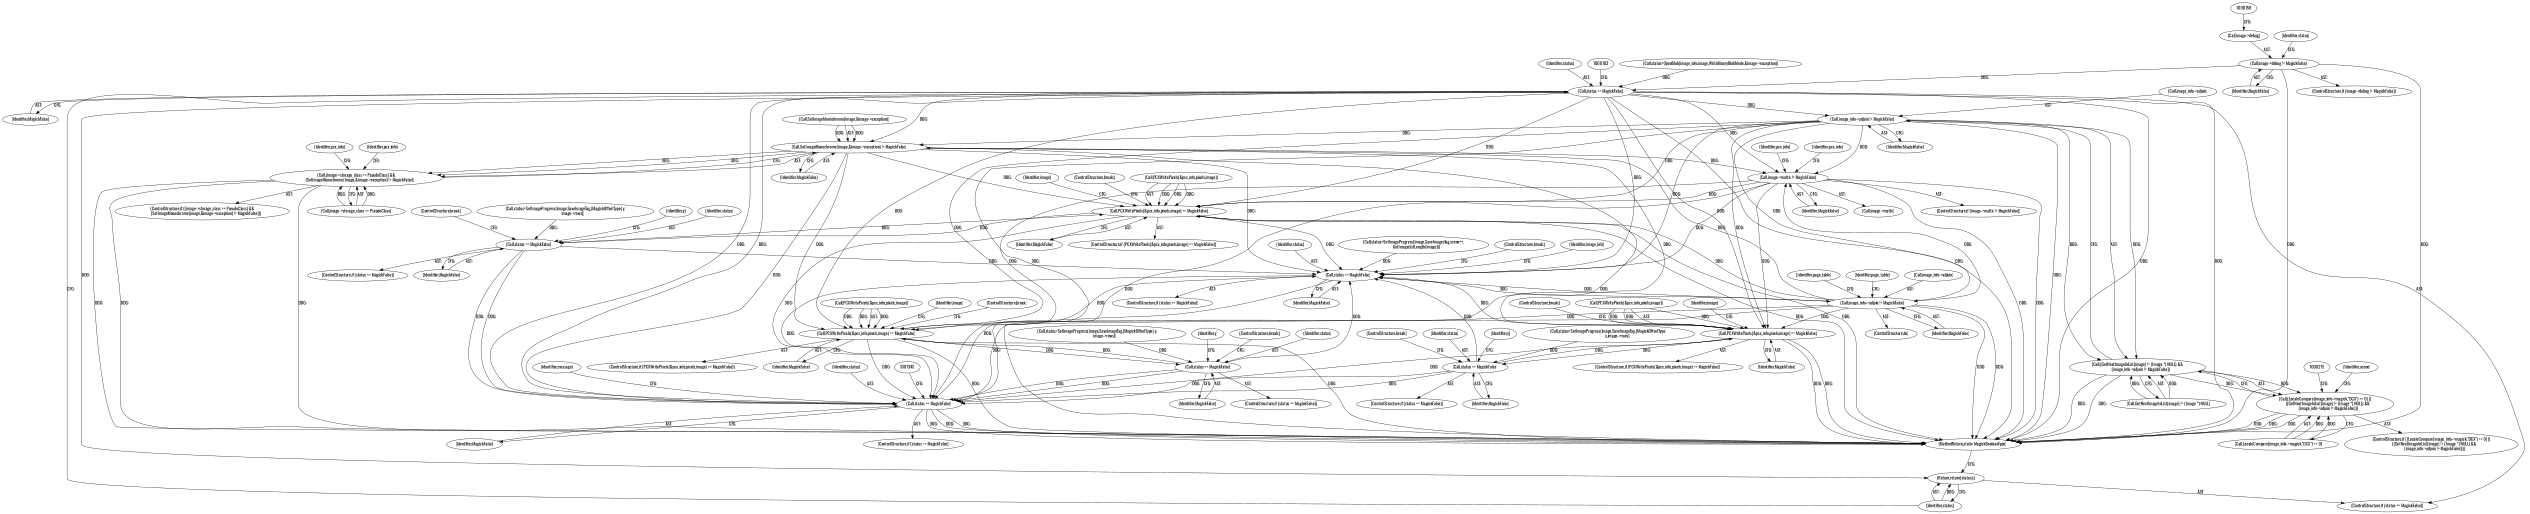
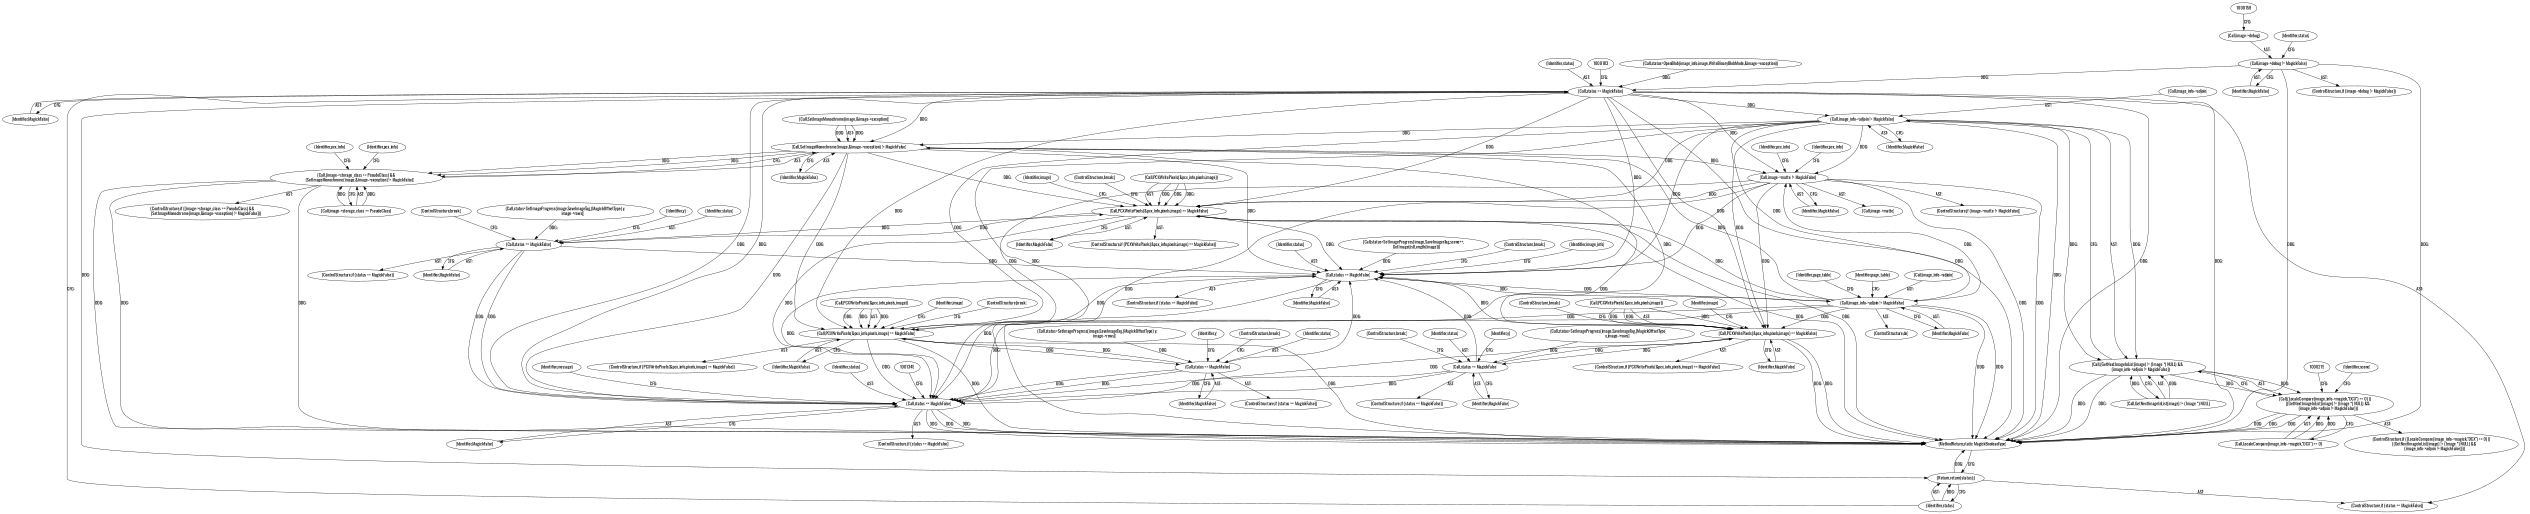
  digraph {
    fontname=Oswald
    node [fontname=Oswald]
    edge [fontname=Oswald]
    n1 [label="(Call,image->debug != MagickFalse)"]
    n2 [label="(Call,status == MagickFalse)"]
    n3 [label="(Identifier,MagickFalse)"]
    n4 [label="(ControlStructure,if (image->debug != MagickFalse))"]
    n5 [label="(MethodReturn,static MagickBooleanType)"]
    n6 [label="(Return,return(status);)"]
    n7 [label="(Call,image_info->adjoin != MagickFalse)"]
    n8 [label="(Call,SetImageMonochrome(image,&image->exception) != MagickFalse)"]
    n9 [label="(Call,image->matte != MagickFalse)"]
    n10 [label="(Call,PCXWritePixels(&pcx_info,pixels,image) == MagickFalse)"]
    n11 [label="(Call,status == MagickFalse)"]
    n12 [label="(Call,PCXWritePixels(&pcx_info,pixels,image) == MagickFalse)"]
    n13 [label="(Call,status == MagickFalse)"]
    n14 [label="(Call,PCXWritePixels(&pcx_info,pixels,image) == MagickFalse)"]
    n15 [label="(Identifier,MagickFalse)"]
    n16 [label="(ControlStructure,if (status == MagickFalse))"]
    n17 [label="(Identifier,status)"]
    n18 [label="(Call,(GetNextImageInList(image) != (Image *) NULL) &&\n       (image_info->adjoin != MagickFalse))"]
    n19 [label="(Call,image_info->adjoin != MagickFalse)"]
    n20 [label="(Identifier,MagickFalse)"]
    n21 [label="(Call,(image->storage_class == PseudoClass) &&\n        (SetImageMonochrome(image,&image->exception) != MagickFalse))"]
    n22 [label="(Identifier,MagickFalse)"]
    n23 [label="(ControlStructure,if (image->matte != MagickFalse))"]
    n24 [label="(Identifier,MagickFalse)"]
    n25 [label="(Call,image->matte)"]
    n26 [label="(Call,status == MagickFalse)"]
    n27 [label="(Identifier,MagickFalse)"]
    n28 [label="(ControlStructure,if (PCXWritePixels(&pcx_info,pixels,image) == MagickFalse))"]
    n29 [label="(Identifier,MagickFalse)"]
    n30 [label="(ControlStructure,if (status == MagickFalse))"]
    n31 [label="(Call,status == MagickFalse)"]
    n32 [label="(Identifier,MagickFalse)"]
    n33 [label="(ControlStructure,if (PCXWritePixels(&pcx_info,pixels,image) == MagickFalse))"]
    n34 [label="(Identifier,MagickFalse)"]
    n35 [label="(ControlStructure,if (status == MagickFalse))"]
    n36 [label="(Call,status == MagickFalse)"]
    n37 [label="(ControlStructure,if (PCXWritePixels(&pcx_info,pixels,image) == MagickFalse))"]
    n38 [label="(Identifier,MagickFalse)"]
    n39 [label="(Call,(LocaleCompare(image_info->magick,\"DCX\") == 0) ||\n      ((GetNextImageInList(image) != (Image *) NULL) &&\n       (image_info->adjoin != MagickFalse)))"]
    n40 [label="(Call,GetNextImageInList(image) != (Image *) NULL)"]
    n41 [label="(ControlStructure,do)"]
    n42 [label="(Identifier,MagickFalse)"]
    n43 [label="(Call,LocaleCompare(image_info->magick,\"DCX\") == 0)"]
    n44 [label="(ControlStructure,if ((LocaleCompare(image_info->magick,\"DCX\") == 0) ||\n      ((GetNextImageInList(image) != (Image *) NULL) &&\n       (image_info->adjoin != MagickFalse))))"]
    n45 [label="(ControlStructure,if ((image->storage_class == PseudoClass) &&\n        (SetImageMonochrome(image,&image->exception) != MagickFalse)))"]
    n46 [label="(Call,image->storage_class == PseudoClass)"]
    n47 [label="(Identifier,MagickFalse)"]
    n48 [label="(ControlStructure,if (status == MagickFalse))"]
    n49 [label="(ControlStructure,if (status == MagickFalse))"]
    n50 [label="(Identifier,MagickFalse)"]
    n51 [label="(Identifier,MagickFalse)"]
    n52 [label="(ControlStructure,if (status == MagickFalse))"]
    n53 [label="(Call,status=SetImageProgress(image,SaveImagesTag,scene++,\n      GetImageListLength(image)))"]
    n54 [label="(Identifier,page_table)"]
    n55 [label="(Identifier,y)"]
    n56 [label="(Identifier,status)"]
    n57 [label="(Call,PCXWritePixels(&pcx_info,pixels,image))"]
    n58 [label="(Identifier,page_table)"]
    n59 [label="(Call,status=SetImageProgress(image,SaveImageTag,(MagickOffsetType) y,\n                image->rows))"]
    n60 [label="(Call,PCXWritePixels(&pcx_info,pixels,image))"]
    n61 [label="(Call,status=OpenBlob(image_info,image,WriteBinaryBlobMode,&image->exception))"]
    n62 [label="(ControlStructure,break;)"]
    n63 [label="(ControlStructure,break;)"]
    n64 [label="(Identifier,message)"]
    n65 [label="(Call,status=SetImageProgress(image,SaveImageTag,(MagickOffsetType)\n                    y,image->rows))"]
    n66 [label="(Identifier,y)"]
    n67 [label="(ControlStructure,break;)"]
    n68 [label="(Identifier,pcx_info)"]
    n69 [label="(Identifier,scene)"]
    n70 [label="(Call,image->debug)"]
    n71 [label="(ControlStructure,break;)"]
    n72 [label="(ControlStructure,break;)"]
    n73 [label="(Call,image_info->adjoin)"]
    n74 [label="(Identifier,image)"]
    n75 [label="(Call,SetImageMonochrome(image,&image->exception))"]
    n76 [label="(Call,status=SetImageProgress(image,SaveImageTag,(MagickOffsetType) y,\n                image->rows))"]
    n77 [label="(Identifier,status)"]
    n78 [label="(Call,PCXWritePixels(&pcx_info,pixels,image))"]
    n79 [label="(Identifier,status)"]
    n80 [label="(Identifier,image)"]
    n81 [label="(ControlStructure,break;)"]
    n82 [label="(Identifier,image_info)"]
    n83 [label="(ControlStructure,break;)"]
    n84 [label="(Call,image_info->adjoin)"]
    n85 [label="(Identifier,status)"]
    n86 [label="(Identifier,pcx_info)"]
    n87 [label="(Identifier,pcx_info)"]
    n88 [label="(Identifier,status)"]
    n89 [label="(Identifier,status)"]
    n90 [label="(Identifier,y)"]
    n91 [label="(Identifier,status)"]
    n92 [label="(Identifier,image)"]
    n93 [label="(Identifier,pcx_info)"]
    1000158
    1000183
    1000215
    1001345
    n1 -> n2 [label="DDG: "]
    n1 -> n3 [label="CFG: "]
    n1 -> n4 [label="AST: "]
    n1 -> n5 [label="DDG: "]
    n1 -> n5 [label="DDG: "]
    n2 -> n5 [label="DDG: "]
    n2 -> n5 [label="DDG: "]
    n2 -> n5 [label="DDG: "]
    n2 -> n6 [label="DDG: "]
    n2 -> n7 [label="DDG: "]
    n2 -> n8 [label="DDG: "]
    n2 -> n9 [label="DDG: "]
    n2 -> n10 [label="DDG: "]
    n2 -> n11 [label="DDG: "]
    n2 -> n12 [label="DDG: "]
    n2 -> n13 [label="DDG: "]
    n2 -> n13 [label="DDG: "]
    n2 -> n14 [label="DDG: "]
    n2 -> n15 [label="CFG: "]
    n2 -> n16 [label="AST: "]
    n3 -> n1 [label="AST: "]
    n5 -> n6 [label="CFG: "]
+   n6 -> n5 [label="DDG: "]
    n6 -> n16 [label="AST: "]
    n6 -> n17 [label="CFG: "]
    n7 -> n5 [label="DDG: "]
    n7 -> n8 [label="DDG: "]
    n7 -> n9 [label="DDG: "]
    n7 -> n10 [label="DDG: "]
    n7 -> n11 [label="DDG: "]
    n7 -> n12 [label="DDG: "]
    n7 -> n13 [label="DDG: "]
    n7 -> n14 [label="DDG: "]
    n7 -> n18 [label="AST: "]
    n7 -> n18 [label="DDG: "]
    n7 -> n18 [label="DDG: "]
    n7 -> n19 [label="DDG: "]
    n7 -> n20 [label="CFG: "]
    n8 -> n5 [label="DDG: "]
    n8 -> n9 [label="DDG: "]
    n8 -> n10 [label="DDG: "]
    n8 -> n11 [label="DDG: "]
    n8 -> n12 [label="DDG: "]
    n8 -> n13 [label="DDG: "]
    n8 -> n14 [label="DDG: "]
    n8 -> n21 [label="AST: "]
    n8 -> n21 [label="DDG: "]
    n8 -> n21 [label="DDG: "]
    n8 -> n22 [label="CFG: "]
    n9 -> n5 [label="DDG: "]
    n9 -> n5 [label="DDG: "]
    n9 -> n10 [label="DDG: "]
    n9 -> n11 [label="DDG: "]
    n9 -> n12 [label="DDG: "]
    n9 -> n13 [label="DDG: "]
    n9 -> n14 [label="DDG: "]
    n9 -> n23 [label="AST: "]
    n9 -> n24 [label="CFG: "]
    n9 -> n25 [label="AST: "]
    n10 -> n5 [label="DDG: "]
    n10 -> n5 [label="DDG: "]
    n10 -> n11 [label="DDG: "]
    n10 -> n13 [label="DDG: "]
    n10 -> n26 [label="DDG: "]
    n10 -> n27 [label="CFG: "]
    n10 -> n28 [label="AST: "]
    n11 -> n13 [label="DDG: "]
    n11 -> n13 [label="DDG: "]
    n11 -> n19 [label="DDG: "]
    n11 -> n29 [label="CFG: "]
    n11 -> n30 [label="AST: "]
    n12 -> n5 [label="DDG: "]
    n12 -> n5 [label="DDG: "]
    n12 -> n11 [label="DDG: "]
    n12 -> n13 [label="DDG: "]
    n12 -> n31 [label="DDG: "]
    n12 -> n32 [label="CFG: "]
    n12 -> n33 [label="AST: "]
    n13 -> n5 [label="DDG: "]
    n13 -> n5 [label="DDG: "]
    n13 -> n5 [label="DDG: "]
    n13 -> n34 [label="CFG: "]
    n13 -> n35 [label="AST: "]
    n14 -> n5 [label="DDG: "]
    n14 -> n5 [label="DDG: "]
    n14 -> n11 [label="DDG: "]
    n14 -> n13 [label="DDG: "]
    n14 -> n36 [label="DDG: "]
    n14 -> n37 [label="AST: "]
    n14 -> n38 [label="CFG: "]
    n15 -> n2 [label="AST: "]
    n17 -> n2 [label="CFG: "]
    n17 -> n6 [label="AST: "]
    n17 -> n6 [label="DDG: "]
    n18 -> n5 [label="DDG: "]
    n18 -> n5 [label="DDG: "]
    n18 -> n7 [label="CFG: "]
    n18 -> n39 [label="AST: "]
    n18 -> n39 [label="DDG: "]
    n18 -> n39 [label="DDG: "]
    n18 -> n40 [label="CFG: "]
    n19 -> n5 [label="DDG: "]
    n19 -> n5 [label="DDG: "]
    n19 -> n8 [label="DDG: "]
    n19 -> n9 [label="DDG: "]
    n19 -> n10 [label="DDG: "]
    n19 -> n11 [label="DDG: "]
    n19 -> n12 [label="DDG: "]
    n19 -> n13 [label="DDG: "]
    n19 -> n14 [label="DDG: "]
    n19 -> n41 [label="AST: "]
    n19 -> n42 [label="CFG: "]
    n20 -> n7 [label="AST: "]
    n21 -> n5 [label="DDG: "]
    n21 -> n5 [label="DDG: "]
    n21 -> n5 [label="DDG: "]
    n21 -> n8 [label="CFG: "]
    n21 -> n45 [label="AST: "]
    n21 -> n46 [label="CFG: "]
    n22 -> n8 [label="AST: "]
    n24 -> n9 [label="AST: "]
    n26 -> n10 [label="DDG: "]
    n26 -> n11 [label="DDG: "]
    n26 -> n13 [label="DDG: "]
    n26 -> n13 [label="DDG: "]
    n26 -> n47 [label="CFG: "]
    n26 -> n48 [label="AST: "]
    n27 -> n10 [label="AST: "]
    n29 -> n11 [label="AST: "]
    n31 -> n11 [label="DDG: "]
    n31 -> n12 [label="DDG: "]
    n31 -> n13 [label="DDG: "]
    n31 -> n13 [label="DDG: "]
    n31 -> n49 [label="AST: "]
    n31 -> n50 [label="CFG: "]
    n32 -> n12 [label="AST: "]
    n34 -> n13 [label="AST: "]
    n36 -> n11 [label="DDG: "]
    n36 -> n13 [label="DDG: "]
    n36 -> n13 [label="DDG: "]
    n36 -> n14 [label="DDG: "]
    n36 -> n51 [label="CFG: "]
    n36 -> n52 [label="AST: "]
    n38 -> n14 [label="AST: "]
    n39 -> n5 [label="DDG: "]
    n39 -> n5 [label="DDG: "]
    n39 -> n5 [label="DDG: "]
    n39 -> n18 [label="CFG: "]
    n39 -> n43 [label="CFG: "]
    n39 -> n44 [label="AST: "]
    n40 -> n18 [label="AST: "]
    n40 -> n18 [label="DDG: "]
    n40 -> n18 [label="DDG: "]
    n42 -> n19 [label="AST: "]
    n43 -> n39 [label="AST: "]
    n43 -> n39 [label="DDG: "]
    n43 -> n39 [label="DDG: "]
    n46 -> n21 [label="AST: "]
    n46 -> n21 [label="DDG: "]
    n46 -> n21 [label="DDG: "]
    n47 -> n26 [label="AST: "]
    n50 -> n31 [label="AST: "]
    n51 -> n36 [label="AST: "]
    n53 -> n11 [label="DDG: "]
    n54 -> n19 [label="CFG: "]
    n55 -> n26 [label="CFG: "]
    n56 -> n31 [label="AST: "]
    n57 -> n14 [label="AST: "]
    n57 -> n14 [label="DDG: "]
    n57 -> n14 [label="DDG: "]
    n57 -> n14 [label="DDG: "]
    n58 -> n19 [label="CFG: "]
    n59 -> n31 [label="DDG: "]
    n60 -> n12 [label="AST: "]
    n60 -> n12 [label="DDG: "]
    n60 -> n12 [label="DDG: "]
    n60 -> n12 [label="DDG: "]
    n61 -> n2 [label="DDG: "]
    n62 -> n10 [label="CFG: "]
    n63 -> n26 [label="CFG: "]
    n64 -> n13 [label="CFG: "]
    n65 -> n36 [label="DDG: "]
    n66 -> n31 [label="CFG: "]
    n67 -> n31 [label="CFG: "]
    n68 -> n21 [label="CFG: "]
    n69 -> n39 [label="CFG: "]
    n70 -> n1 [label="AST: "]
    n71 -> n11 [label="CFG: "]
    n72 -> n36 [label="CFG: "]
    n73 -> n7 [label="AST: "]
    n74 -> n12 [label="CFG: "]
    n75 -> n8 [label="AST: "]
    n75 -> n8 [label="DDG: "]
    n75 -> n8 [label="DDG: "]
    n76 -> n26 [label="DDG: "]
    n77 -> n1 [label="CFG: "]
    n78 -> n10 [label="AST: "]
    n78 -> n10 [label="DDG: "]
    n78 -> n10 [label="DDG: "]
    n78 -> n10 [label="DDG: "]
    n79 -> n26 [label="AST: "]
    n80 -> n10 [label="CFG: "]
    n81 -> n12 [label="CFG: "]
    n82 -> n11 [label="CFG: "]
    n83 -> n14 [label="CFG: "]
    n84 -> n19 [label="AST: "]
    n85 -> n36 [label="AST: "]
    n86 -> n21 [label="CFG: "]
    n87 -> n9 [label="CFG: "]
    n88 -> n11 [label="AST: "]
    n89 -> n2 [label="AST: "]
    n90 -> n36 [label="CFG: "]
    n91 -> n13 [label="AST: "]
    n92 -> n14 [label="CFG: "]
    n93 -> n9 [label="CFG: "]
    1000158 -> n70 [label="CFG: "]
    1000183 -> n2 [label="CFG: "]
    1000215 -> n39 [label="CFG: "]
    1001345 -> n13 [label="CFG: "]
  }
